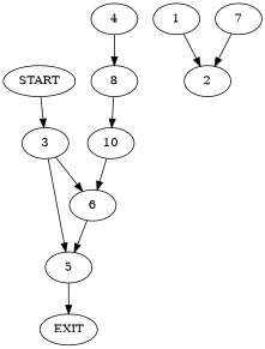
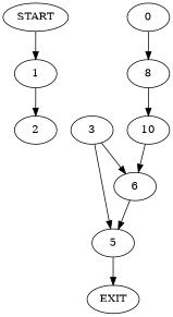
  digraph {
    n1 [label=START]
    1
    2
    n4 [label=EXIT]
    3
    5
    6
-   4
+   4 [label=0]
    8
-   7
    10
-   n1 -> 3
+   n1 -> 1
    1 -> 2
    3 -> 5
    3 -> 6
    5 -> n4
    6 -> 5
    4 -> 8
    8 -> 10
-   7 -> 2
    10 -> 6
  }
